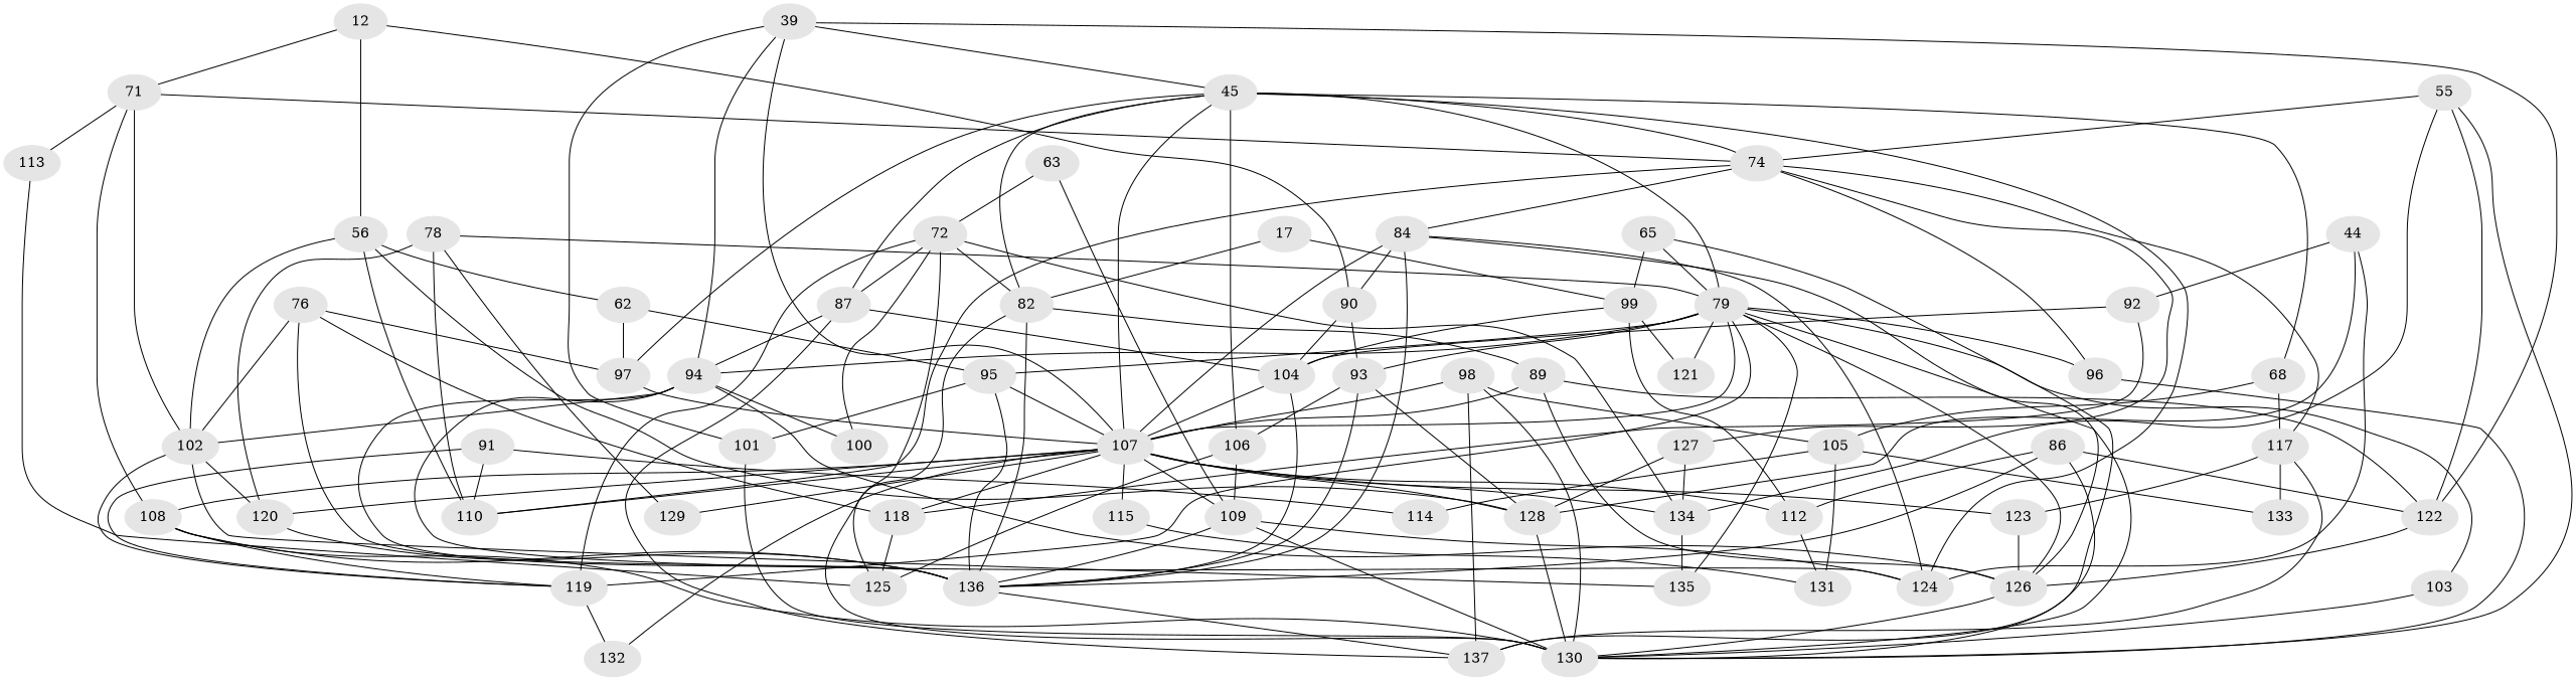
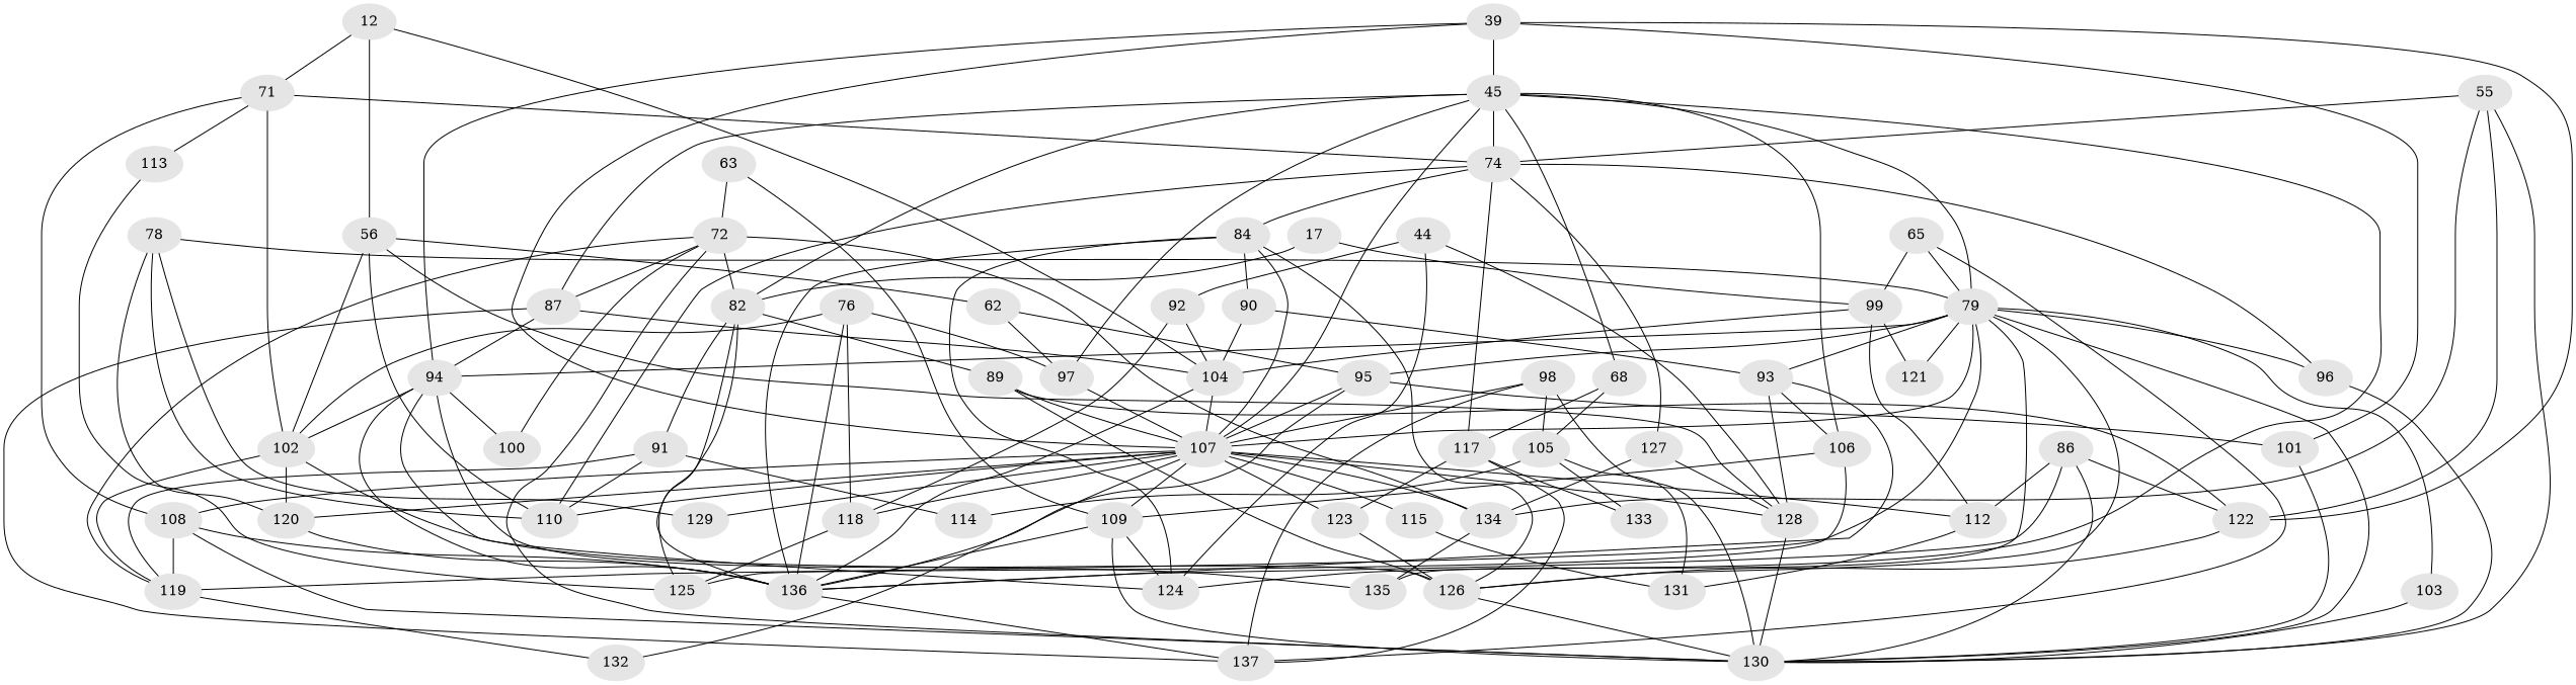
  graph {
    node [color=gray90 style=filled]
    12
    56
    71
    104 [super="+66"]
    128 [super="+35"]
    62
    102 [super="+2"]
    110
    74 [super="+5"]
    108
    113
    107 [super="+52+32+75+85"]
    136 [super="+41+49+116"]
    82 [super="+73"]
    89
    91
    125
    17
    99
    121
    112
    45 [super="+21+34"]
    124 [super="+30"]
    68 [super="+18"]
    79 [super="+28+33+43+76"]
    87 [super="+20"]
    97
    106
    39
    94 [super="+46+59+38"]
    101
    122 [super="+24+67"]
    100
    126 [super="+64"]
    130 [super="+25+31+111"]
    129 [super="+47"]
    134 [super="+58"]
    109 [super="+80"]
    118
    120 [super="+69"]
    115
    123 [super="+57"]
    132
    44
    92
    105 [super="+51"]
    117 [super="+83"]
    84 [super="+53"]
    96
    127
    95 [super="+60"]
    119 [super="+61+88"]
    93 [super="+37"]
    103
    135
    137
    55
    63
    72
    65
    114
    131
    133
    90 [super="+42"]
    n65 [label=76 super="+6"]
    78 [super="+23"]
    86 [super="+19"]
    98 [super="+4"]
    12 -- 56
    12 -- 71
-   12 -- 90
+   12 -- 104
    56 -- 128
    56 -- 62
    56 -- 102
    56 -- 110
    71 -- 102
    71 -- 74
    71 -- 108
    71 -- 113
    104 -- 107 [weight=3]
    104 -- 136
    128 -- 130
    62 -- 97
    62 -- 95
    102 -- 120 [weight=2]
    102 -- 119
    102 -- 135
    74 -- 110
    74 -- 117
    74 -- 84
    74 -- 96
    74 -- 127
    108 -- 136
    108 -- 130
    108 -- 119
    113 -- 125
    107 -- 128 [weight=3]
    107 -- 110
    107 -- 108
    107 -- 112
    107 -- 129
    107 -- 134 [weight=2]
    107 -- 109
    107 -- 118
    107 -- 120
    107 -- 115 [weight=2]
    107 -- 123 [weight=3]
    107 -- 132 [weight=2]
    136 -- 137
    82 -- 136
    82 -- 89
+   82 -- 91
    82 -- 125
    89 -- 107
    89 -- 122
    89 -- 126
    91 -- 110
    91 -- 119
    91 -- 114
    17 -- 82
    17 -- 99
    99 -- 104
    99 -- 121
    99 -- 112
    112 -- 131
    45 -- 74 [weight=2]
    45 -- 107
    45 -- 82
    45 -- 124
    45 -- 68
    45 -- 79
    45 -- 87
    45 -- 97
    45 -- 106
    68 -- 105
    68 -- 117 [weight=2]
    79 -- 107 [weight=4]
    79 -- 121
    79 -- 94 [weight=4]
    79 -- 126
    79 -- 130
    79 -- 96
    79 -- 95
    79 -- 119
    79 -- 93
    79 -- 103
    79 -- 135
    87 -- 104
    87 -- 94
    87 -- 137
    97 -- 107 [weight=2]
    106 -- 125
    106 -- 109
    39 -- 107
    39 -- 45
    39 -- 94
    39 -- 101
    39 -- 122
    94 -- 102 [weight=2]
    94 -- 136 [weight=2]
    94 -- 124
    94 -- 100
    94 -- 126 [weight=2]
    101 -- 130
    122 -- 126
    126 -- 130
    134 -- 135
    109 -- 136
    109 -- 124
    109 -- 130 [weight=3]
    118 -- 125
    120 -- 136
    115 -- 131
    123 -- 126 [weight=2]
    44 -- 128
    44 -- 124
    44 -- 92
    92 -- 104
    92 -- 118
    105 -- 114
    105 -- 131 [weight=2]
    105 -- 133
    117 -- 123
    117 -- 137
    117 -- 133
    84 -- 107 [weight=2]
    84 -- 136
    84 -- 124
    84 -- 126
    84 -- 90 [weight=2]
    96 -- 130
    127 -- 128
    127 -- 134
    95 -- 107
    95 -- 136
    95 -- 101
    119 -- 132 [weight=2]
    93 -- 128 [weight=2]
    93 -- 136
    93 -- 106
    103 -- 130
    55 -- 74
    55 -- 122
    55 -- 130
    55 -- 134
    63 -- 109
    63 -- 72
    72 -- 82 [weight=2]
    72 -- 87
    72 -- 100
    72 -- 130
    72 -- 134
    72 -- 119
    65 -- 99
    65 -- 79
    65 -- 137
    90 -- 104 [weight=2]
    90 -- 93
    n65 -- 102
    n65 -- 136 [weight=2]
    n65 -- 97
    n65 -- 118
    78 -- 110 [weight=2]
    78 -- 79
    78 -- 129
    78 -- 120
    86 -- 136
    86 -- 112
    86 -- 122
    86 -- 130
    98 -- 107
    98 -- 130
    98 -- 105
    98 -- 137
  }
